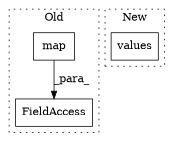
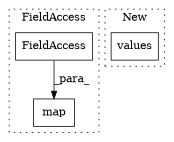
  digraph {
    node [a=32 shape=box]
    n1 [l="4,1" label=map s="4458,4496"]
    n2 [a=22 l=13 label=FieldAccess s=4483]
    n3 [l=8 label=values s=4923]
    subgraph cluster_1 {
-     label=Old
+     label=FieldAccess
      style=dotted
      n1
      n2
    }
    subgraph cluster_2 {
      label=New
      style=dotted
      n3
    }
-   n1 -> n2 [label=_para_]
+   n2 -> n1 [label=_para_]
  }
